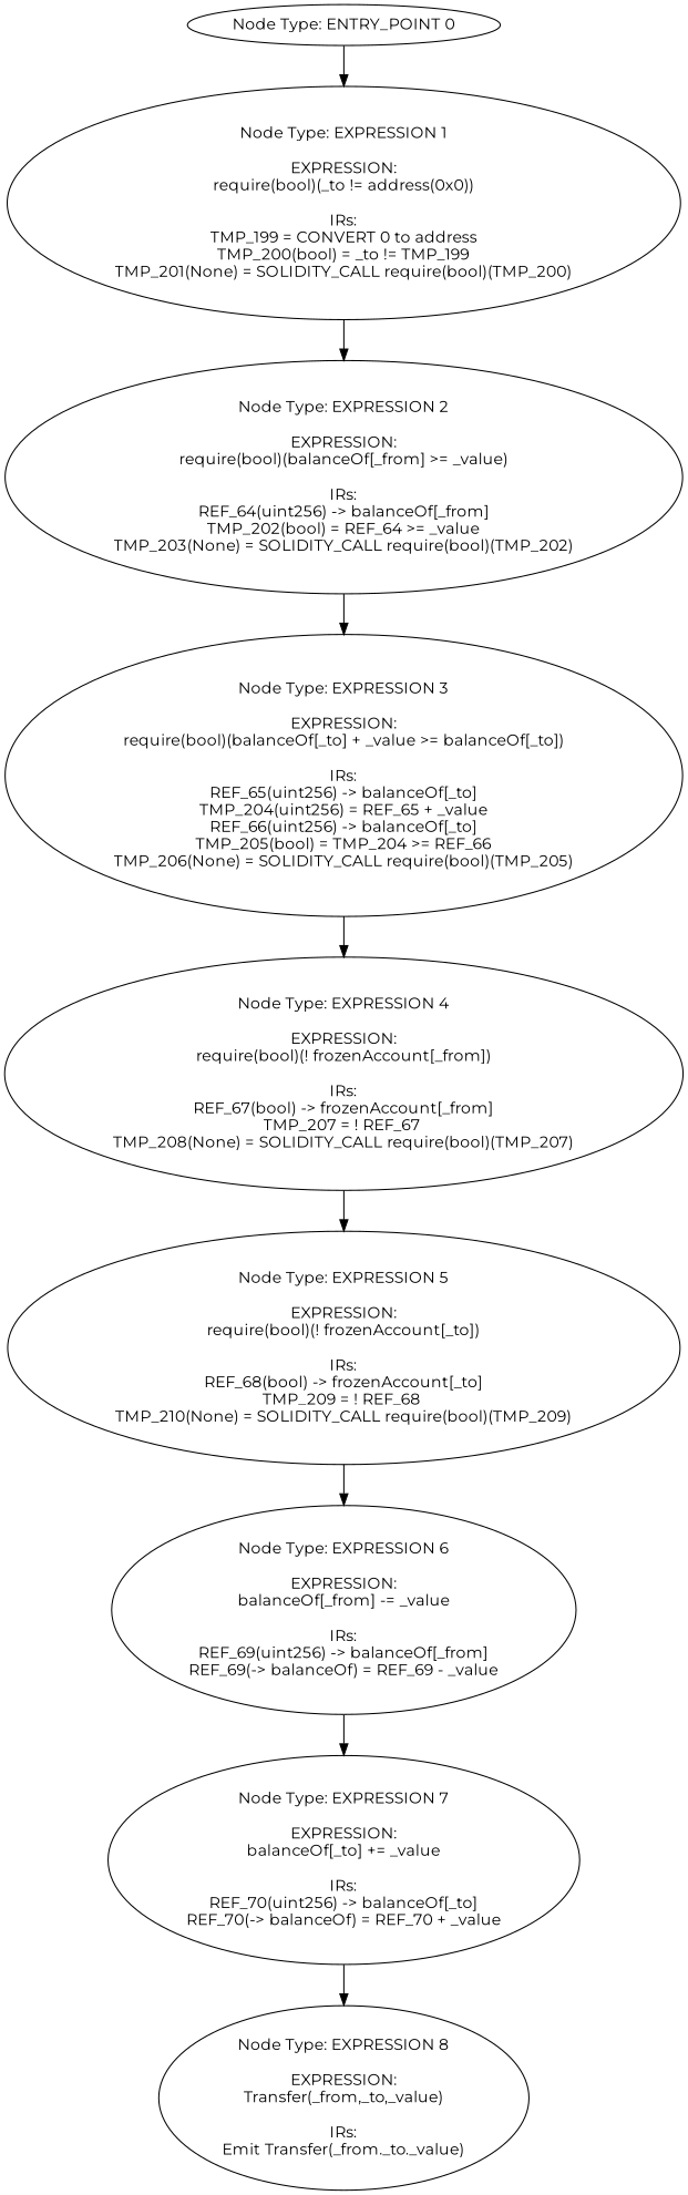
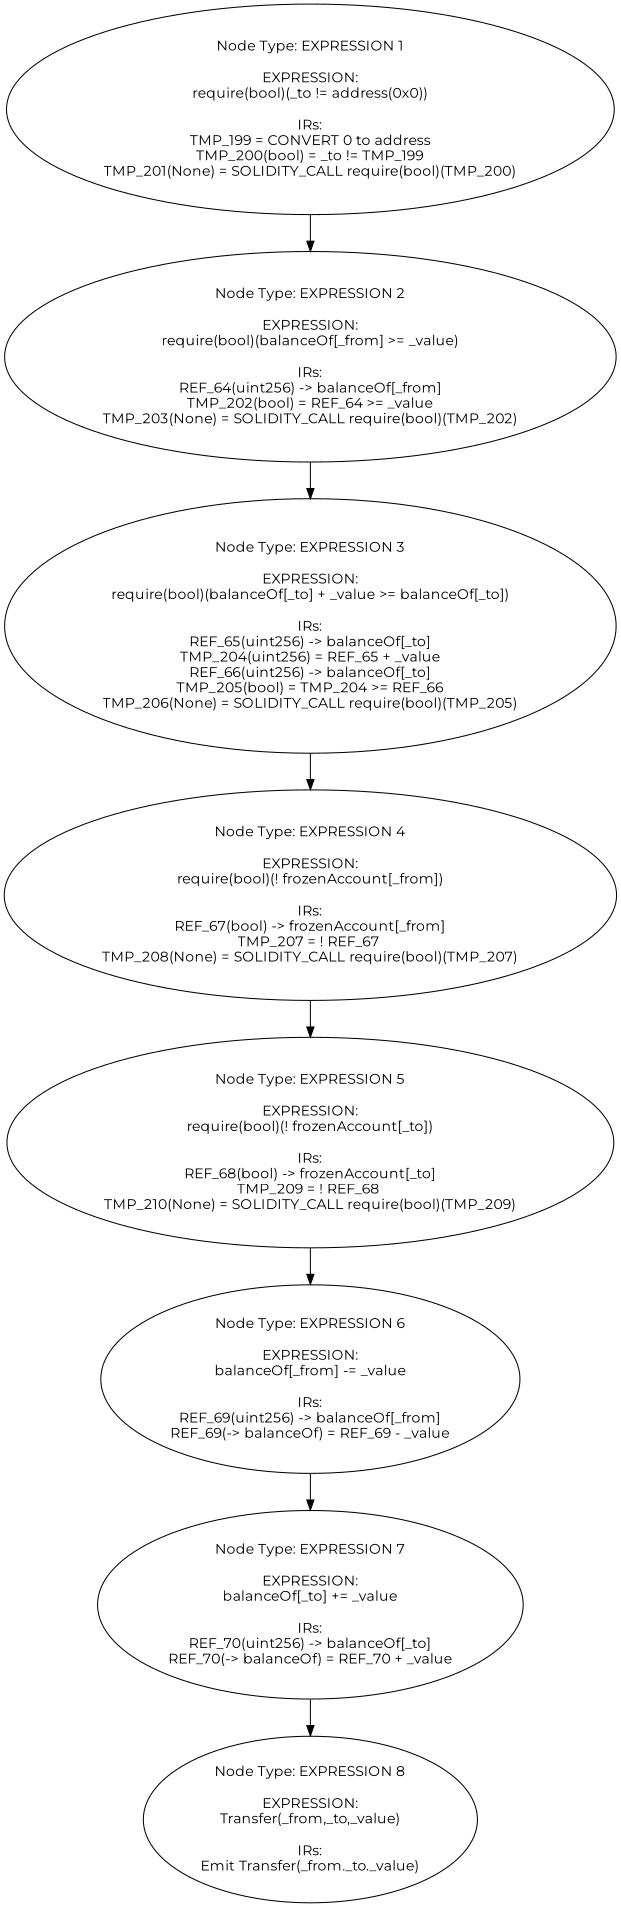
  digraph {
    fontname=Montserrat
    node [fontname=Montserrat]
    edge [fontname=Montserrat]
-   n1 [label="Node Type: ENTRY_POINT 0\n"]
    n2 [label="Node Type: EXPRESSION 1\n\nEXPRESSION:\nrequire(bool)(_to != address(0x0))\n\nIRs:\nTMP_199 = CONVERT 0 to address\nTMP_200(bool) = _to != TMP_199\nTMP_201(None) = SOLIDITY_CALL require(bool)(TMP_200)"]
    n3 [label="Node Type: EXPRESSION 2\n\nEXPRESSION:\nrequire(bool)(balanceOf[_from] >= _value)\n\nIRs:\nREF_64(uint256) -> balanceOf[_from]\nTMP_202(bool) = REF_64 >= _value\nTMP_203(None) = SOLIDITY_CALL require(bool)(TMP_202)"]
    n4 [label="Node Type: EXPRESSION 3\n\nEXPRESSION:\nrequire(bool)(balanceOf[_to] + _value >= balanceOf[_to])\n\nIRs:\nREF_65(uint256) -> balanceOf[_to]\nTMP_204(uint256) = REF_65 + _value\nREF_66(uint256) -> balanceOf[_to]\nTMP_205(bool) = TMP_204 >= REF_66\nTMP_206(None) = SOLIDITY_CALL require(bool)(TMP_205)"]
    n5 [label="Node Type: EXPRESSION 4\n\nEXPRESSION:\nrequire(bool)(! frozenAccount[_from])\n\nIRs:\nREF_67(bool) -> frozenAccount[_from]\nTMP_207 = ! REF_67 \nTMP_208(None) = SOLIDITY_CALL require(bool)(TMP_207)"]
    n6 [label="Node Type: EXPRESSION 5\n\nEXPRESSION:\nrequire(bool)(! frozenAccount[_to])\n\nIRs:\nREF_68(bool) -> frozenAccount[_to]\nTMP_209 = ! REF_68 \nTMP_210(None) = SOLIDITY_CALL require(bool)(TMP_209)"]
    n7 [label="Node Type: EXPRESSION 6\n\nEXPRESSION:\nbalanceOf[_from] -= _value\n\nIRs:\nREF_69(uint256) -> balanceOf[_from]\nREF_69(-> balanceOf) = REF_69 - _value"]
    n8 [label="Node Type: EXPRESSION 7\n\nEXPRESSION:\nbalanceOf[_to] += _value\n\nIRs:\nREF_70(uint256) -> balanceOf[_to]\nREF_70(-> balanceOf) = REF_70 + _value"]
    n9 [label="Node Type: EXPRESSION 8\n\nEXPRESSION:\nTransfer(_from,_to,_value)\n\nIRs:\nEmit Transfer(_from._to._value)"]
-   n1 -> n2
    n2 -> n3
    n3 -> n4
    n4 -> n5
    n5 -> n6
    n6 -> n7
    n7 -> n8
    n8 -> n9
  }
